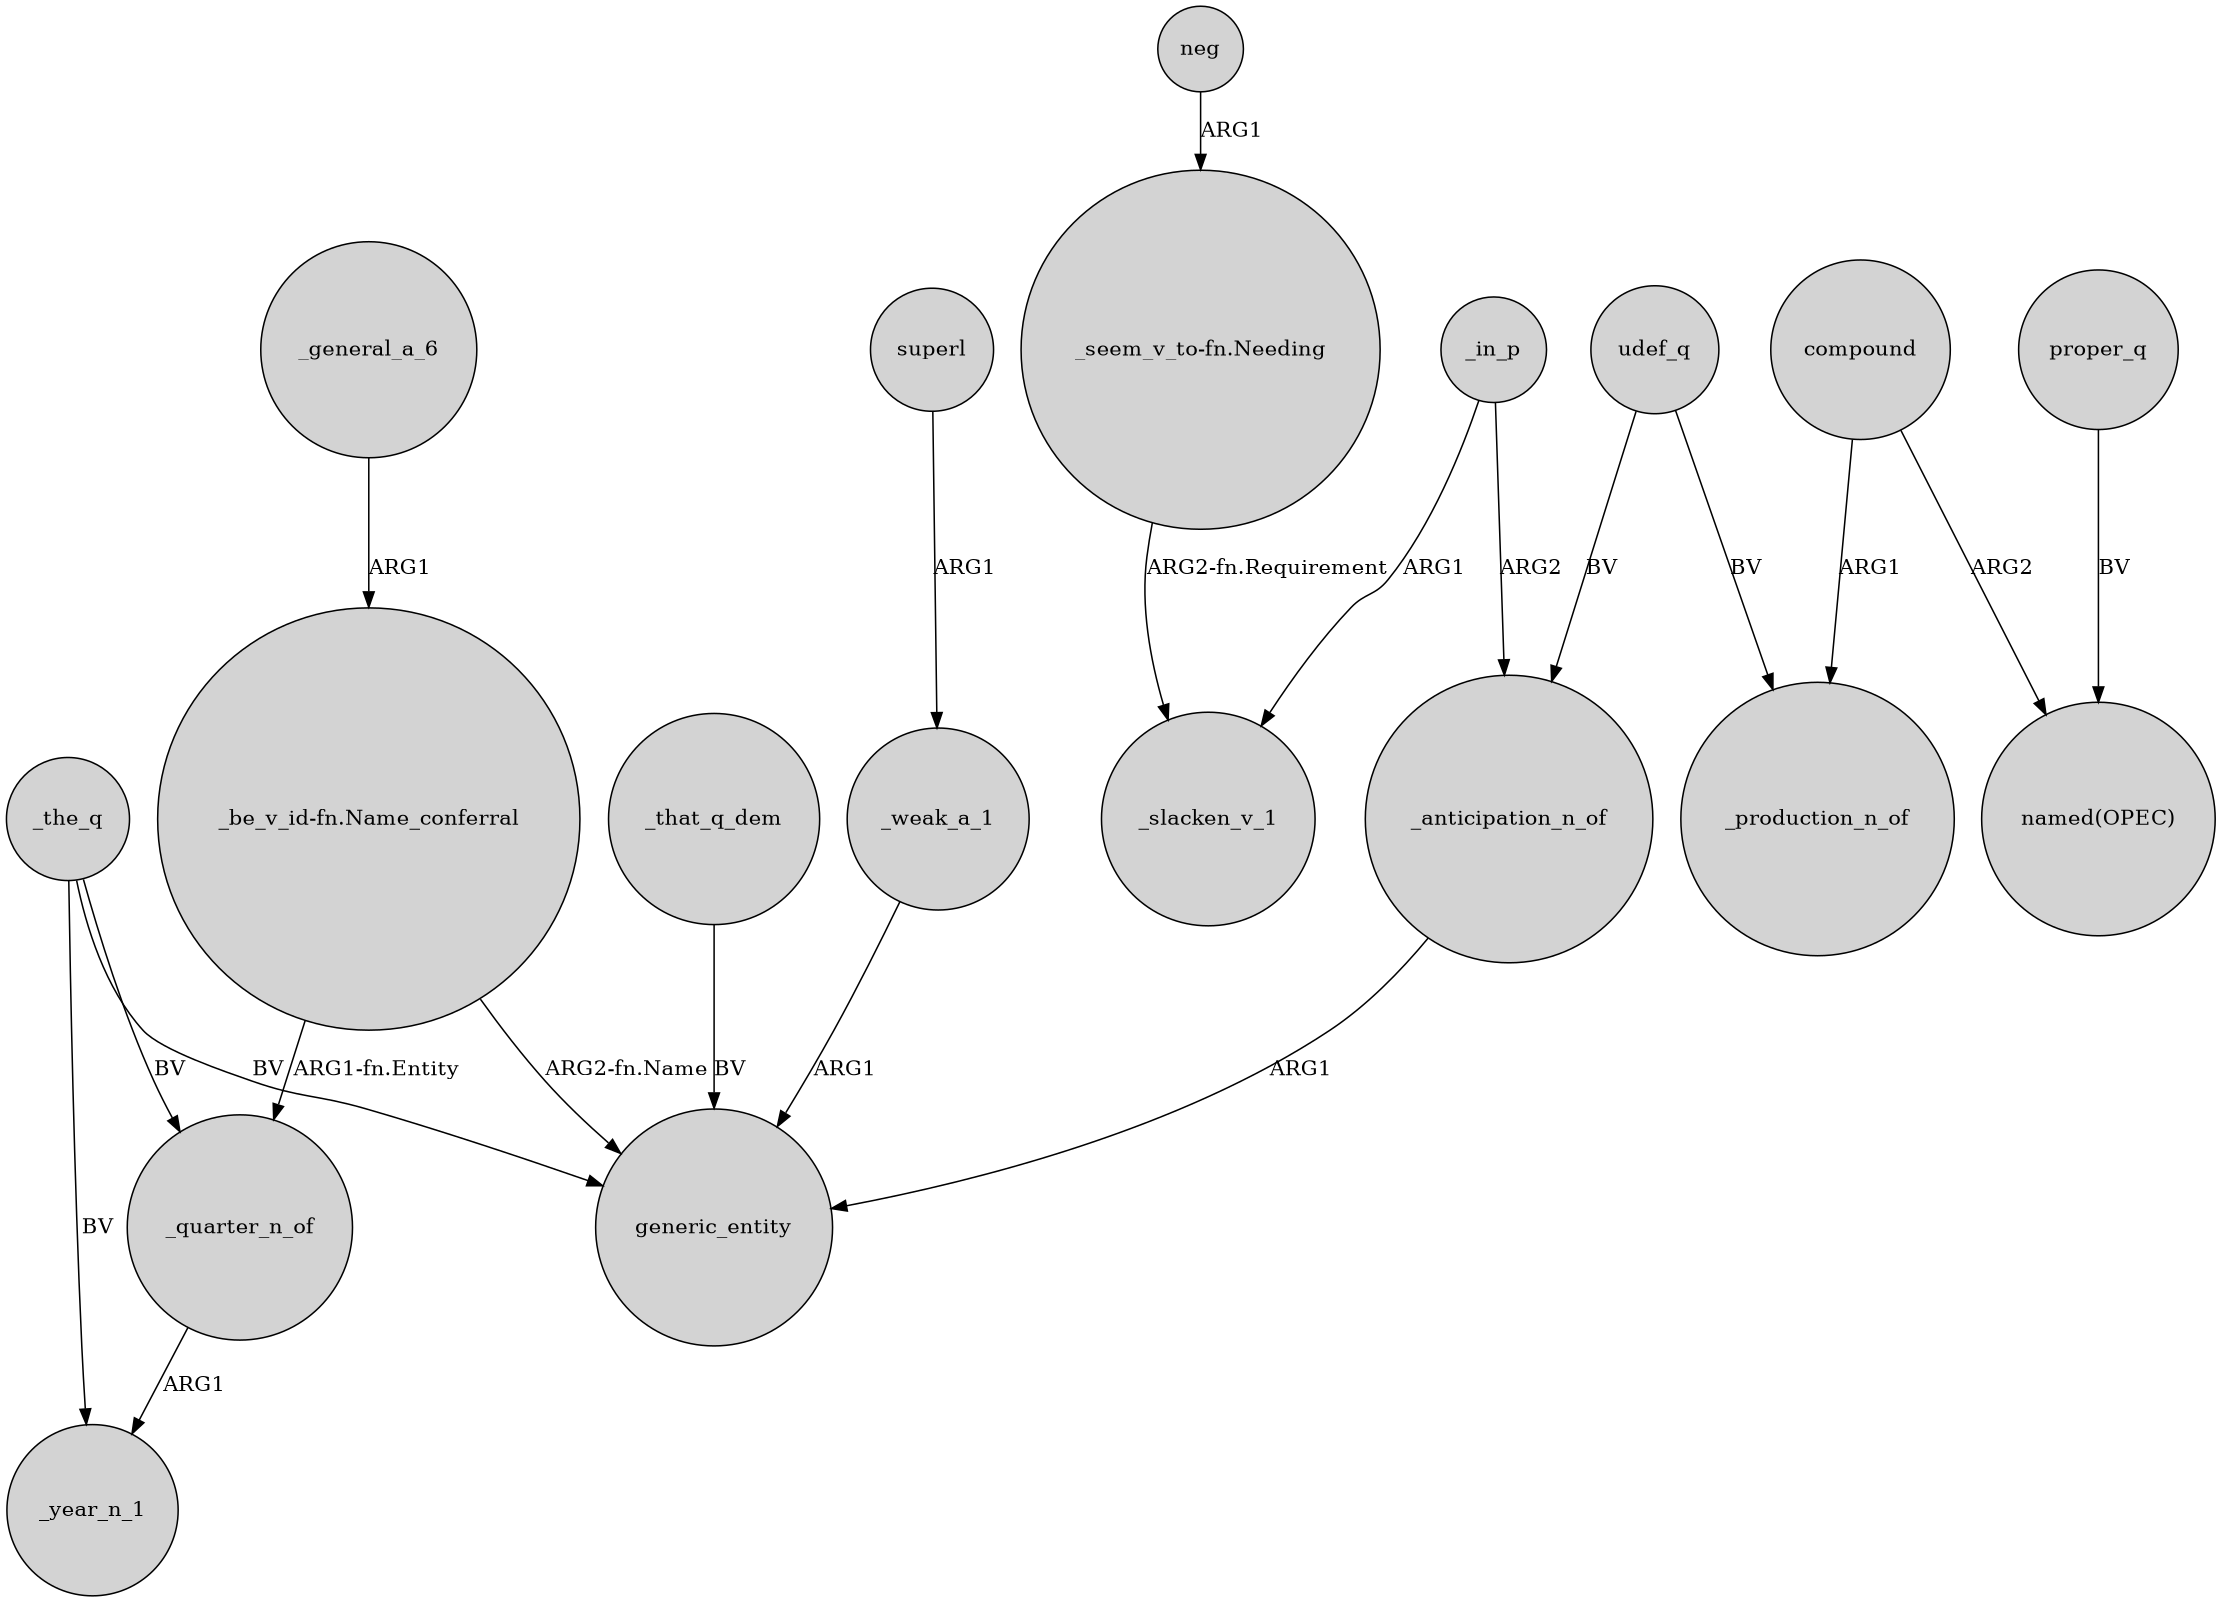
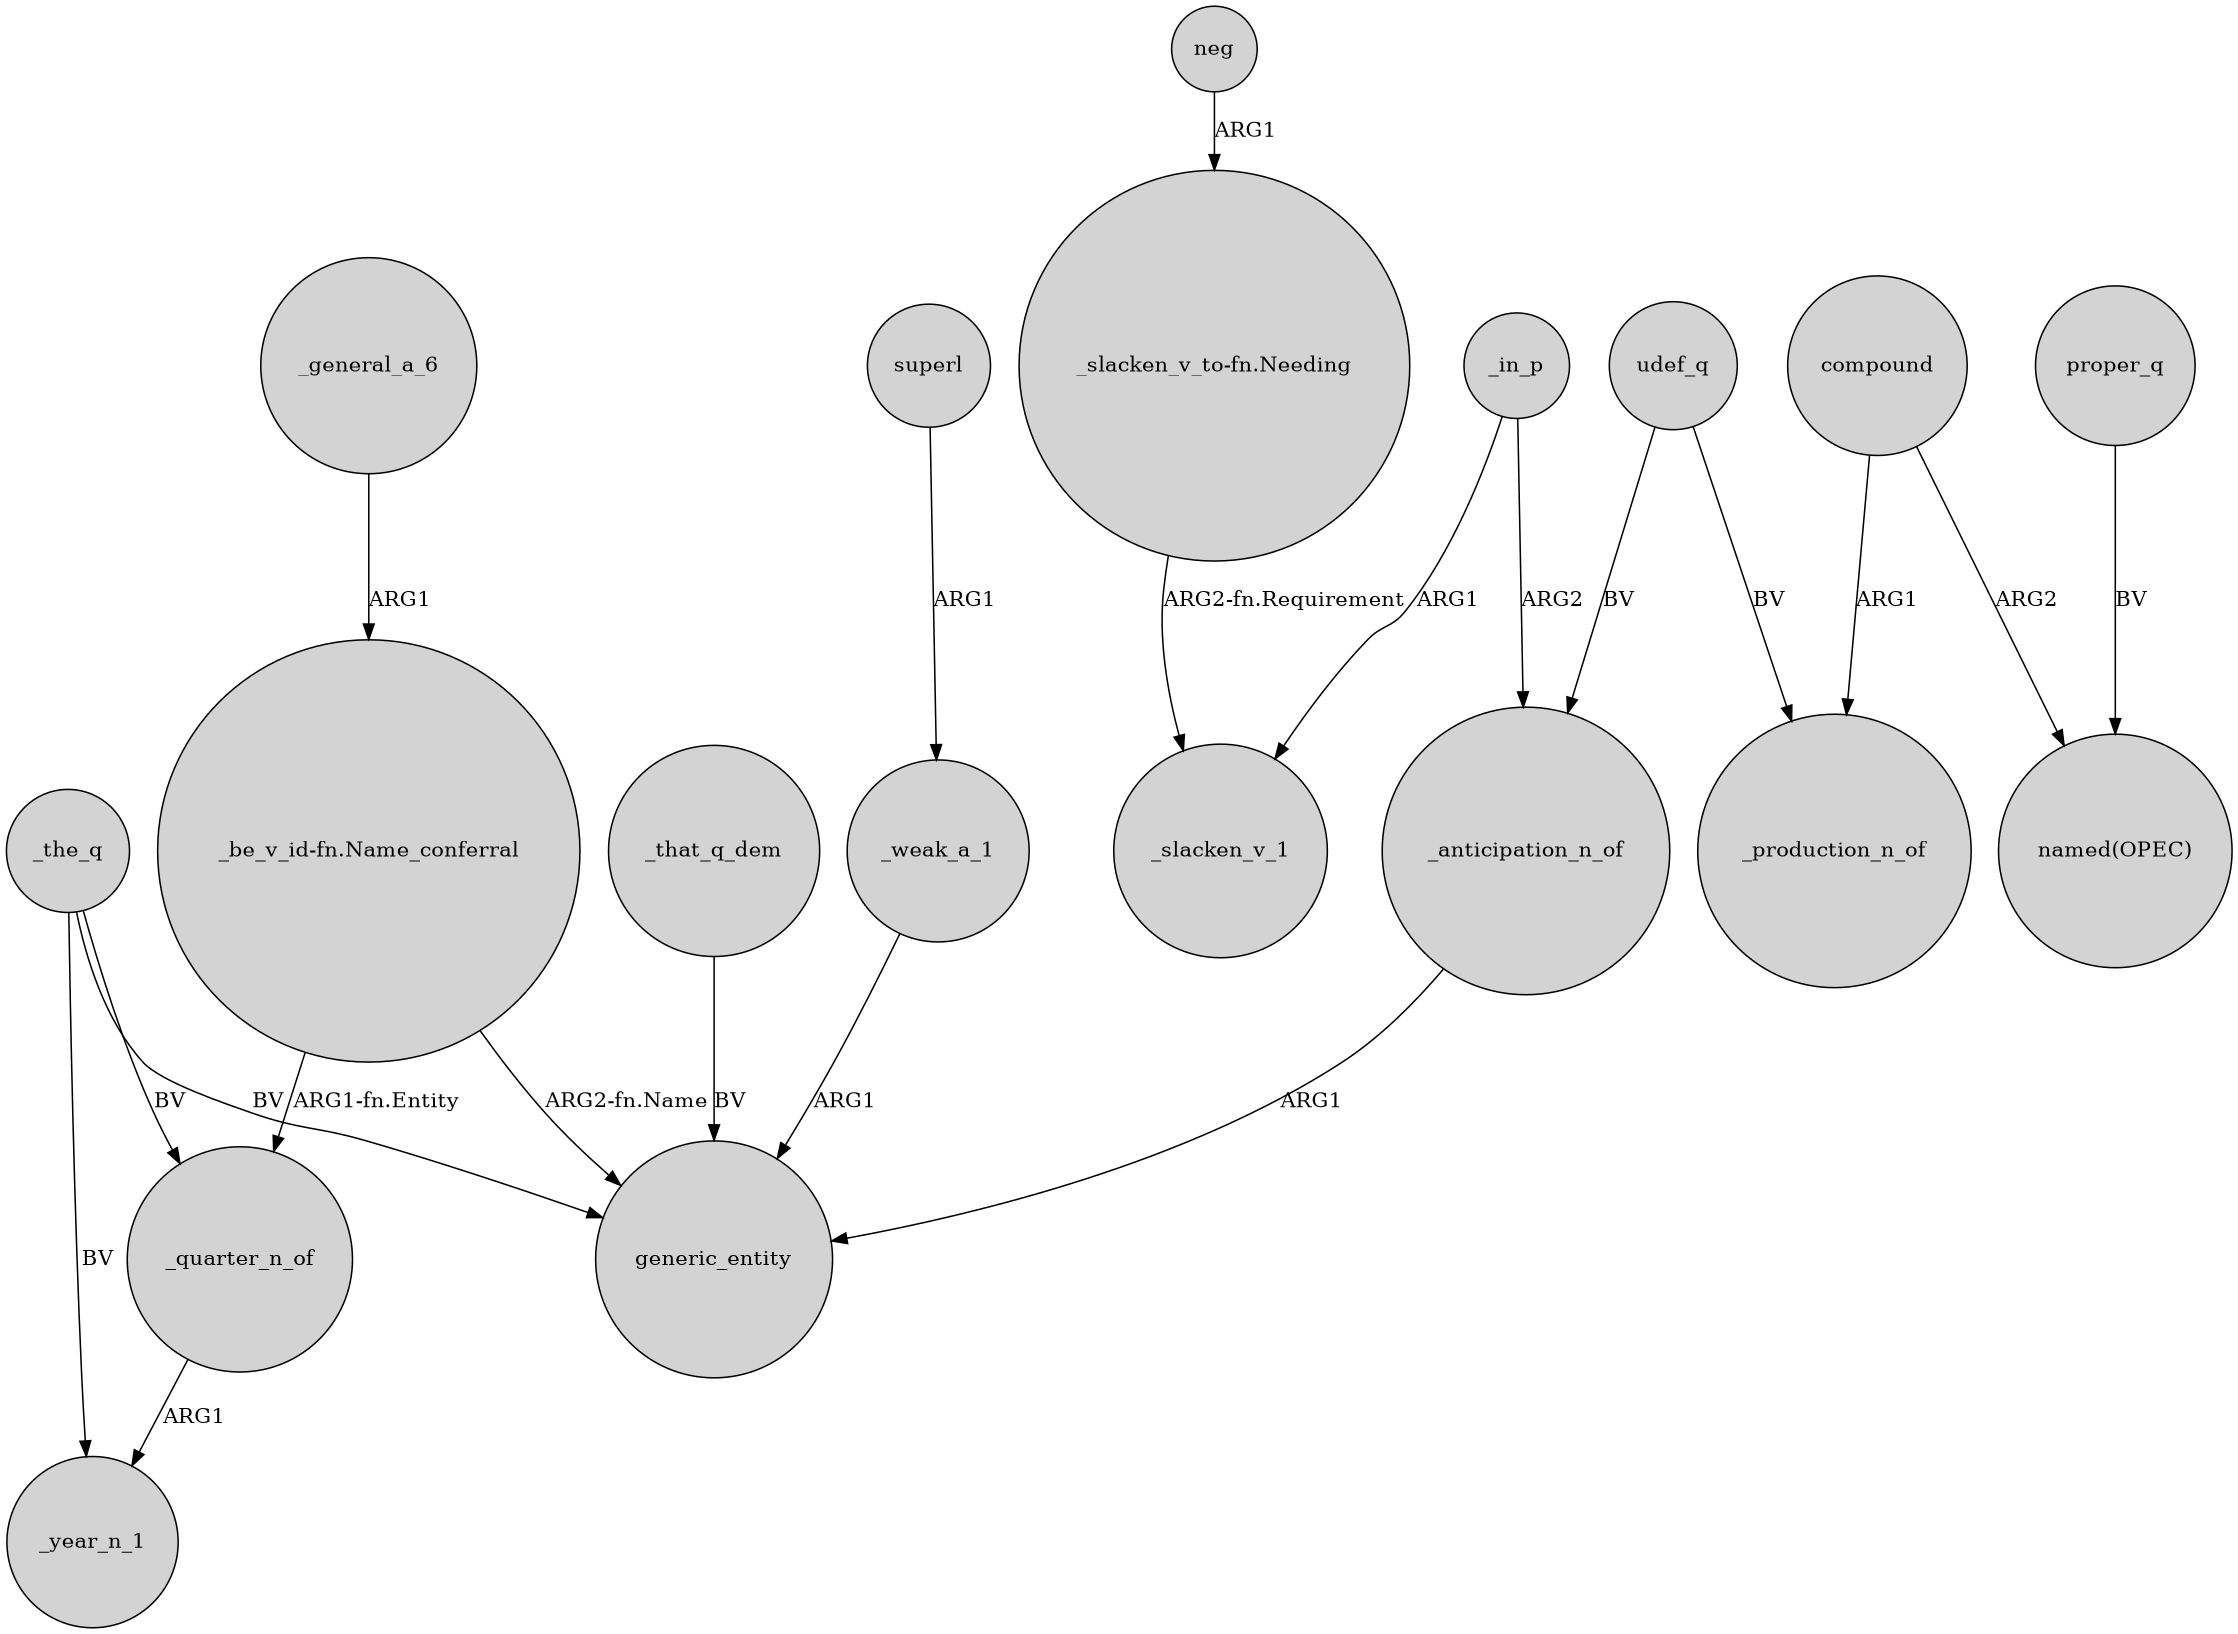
  digraph {
    node [shape=circle style=filled]
    "_be_v_id-fn.Name_conferral"
    generic_entity
    _quarter_n_of
    _year_n_1
    _anticipation_n_of
    _weak_a_1
-   "_seem_v_to-fn.Needing"
+   "_seem_v_to-fn.Needing" [label="_slacken_v_to-fn.Needing"]
    _slacken_v_1
    superl
    n10 [label=_general_a_6]
    _the_q
    proper_q
    "named(OPEC)"
    _in_p
    udef_q
    _production_n_of
    neg
    compound
    _that_q_dem
    "_be_v_id-fn.Name_conferral" -> generic_entity [label="ARG2-fn.Name"]
    "_be_v_id-fn.Name_conferral" -> _quarter_n_of [label="ARG1-fn.Entity"]
    _quarter_n_of -> _year_n_1 [label=ARG1]
    _anticipation_n_of -> generic_entity [label=ARG1]
    _weak_a_1 -> generic_entity [label=ARG1]
    "_seem_v_to-fn.Needing" -> _slacken_v_1 [label="ARG2-fn.Requirement"]
    superl -> _weak_a_1 [label=ARG1]
    n10 -> "_be_v_id-fn.Name_conferral" [label=ARG1]
    _the_q -> generic_entity [label=BV]
    _the_q -> _quarter_n_of [label=BV]
    _the_q -> _year_n_1 [label=BV]
    proper_q -> "named(OPEC)" [label=BV]
    _in_p -> _anticipation_n_of [label=ARG2]
    _in_p -> _slacken_v_1 [label=ARG1]
    udef_q -> _anticipation_n_of [label=BV]
    udef_q -> _production_n_of [label=BV]
    neg -> "_seem_v_to-fn.Needing" [label=ARG1]
    compound -> "named(OPEC)" [label=ARG2]
    compound -> _production_n_of [label=ARG1]
    _that_q_dem -> generic_entity [label=BV]
  }
